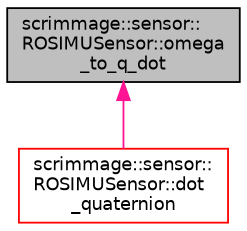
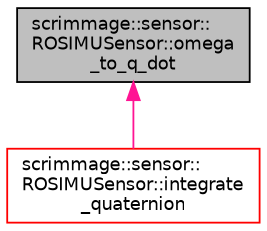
  digraph {
    rankdir=TB
    node [fontname=Helvetica fontsize=10 shape=record style=filled]
    n1 [color=black fillcolor=grey75 fontcolor=black height=0.2 label="scrimmage::sensor::\lROSIMUSensor::omega\l_to_q_dot" width=0.4]
-   n2 [color=red fillcolor=white height=0.2 label="scrimmage::sensor::\lROSIMUSensor::dot\l_quaternion" width=0.4]
+   n2 [color=red fillcolor=white height=0.2 label="scrimmage::sensor::\lROSIMUSensor::integrate\l_quaternion" width=0.4]
    n1 -> n2 [color=deeppink dir=back fontname=Helvetica fontsize=10 labelfontname=Helvetica labelfontsize=10 style=solid]
  }
